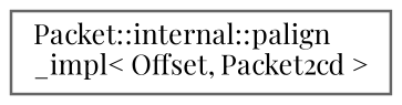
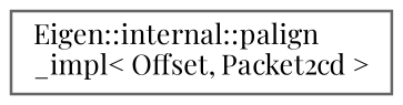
  digraph {
    rankdir=TB
    fontname="Playfair Display"
-   n1 [color=grey40 fillcolor=white fontname="Playfair Display" fontsize=10 height=0.2 label="Packet::internal::palign\l_impl\< Offset, Packet2cd \>" shape=box style=filled width=0.4]
+   n1 [color=grey40 fillcolor=white fontname="Playfair Display" fontsize=10 height=0.2 label="Eigen::internal::palign\l_impl\< Offset, Packet2cd \>" shape=box style=filled width=0.4]
  }
